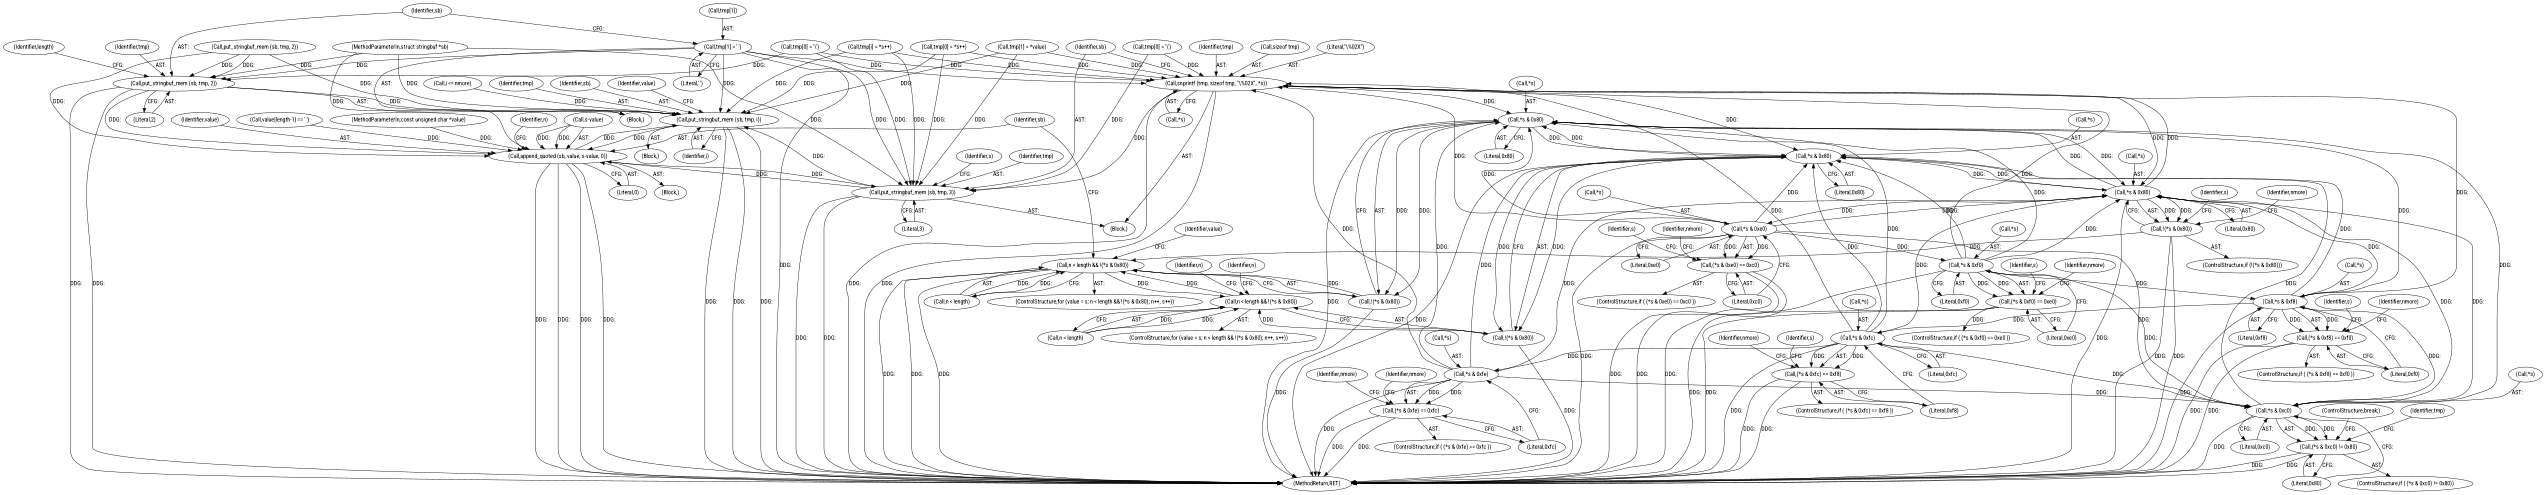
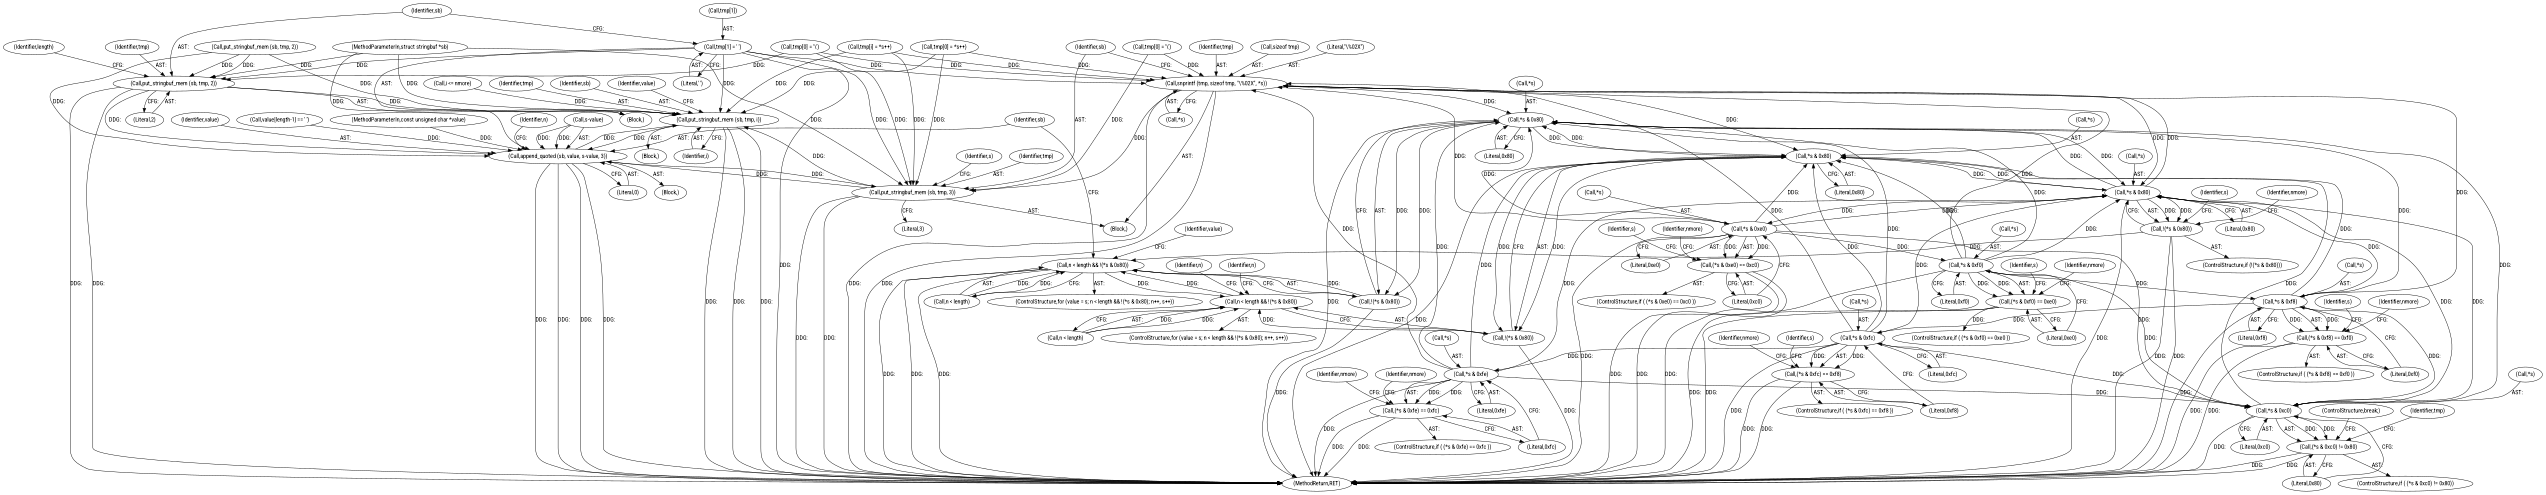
  digraph {
    fontname="Roboto Condensed"
    node [fontname="Roboto Condensed"]
    edge [fontname="Roboto Condensed"]
    n1 [label="(Call,tmp[1] = ' ')"]
    n2 [label="(Call,put_stringbuf_mem (sb, tmp, 2))"]
    n3 [label="(Call,put_stringbuf_mem (sb, tmp, 3))"]
    n4 [label="(Call,put_stringbuf_mem (sb, tmp, i))"]
    n5 [label="(Call,snprintf (tmp, sizeof tmp, \"\\%02X\", *s))"]
    n6 [label="(MethodReturn,RET)"]
    n7 [label="(Block,)"]
    n8 [label="(Literal,' ')"]
-   n9 [label="(Call,append_quoted (sb, value, s-value, 0))"]
+   n9 [label="(Call,append_quoted (sb, value, s-value, 3))"]
    n10 [label="(Literal,2)"]
    n11 [label="(Literal,3)"]
    n12 [label="(Block,)"]
    n13 [label="(Block,)"]
    n14 [label="(Identifier,i)"]
    n15 [label="(Call,*s & 0x80)"]
    n16 [label="(Call,*s & 0x80)"]
    n17 [label="(Call,*s & 0x80)"]
    n18 [label="(Call,*s)"]
    n19 [label="(Literal,0)"]
    n20 [label="(Block,)"]
    n21 [label="(Call,!(*s & 0x80))"]
    n22 [label="(Literal,0x80)"]
    n23 [label="(Call,!(*s & 0x80))"]
    n24 [label="(Literal,0x80)"]
    n25 [label="(Call,!(*s & 0x80))"]
    n26 [label="(Call,*s & 0xe0)"]
    n27 [label="(Call,*s & 0xc0)"]
    n28 [label="(Literal,0x80)"]
    n29 [label="(Call,n < length && !(*s & 0x80))"]
    n30 [label="(Call,n < length && !(*s & 0x80))"]
    n31 [label="(ControlStructure,for (value = s; n < length && !(*s & 0x80); n++, s++))"]
    n32 [label="(Call,n < length)"]
    n33 [label="(Call,n < length)"]
    n34 [label="(ControlStructure,for (value = s; n < length && !(*s & 0x80); n++, s++))"]
    n35 [label="(ControlStructure,if (!(*s & 0x80)))"]
    n36 [label="(Call,(*s & 0xe0) == 0xc0)"]
    n37 [label="(Call,*s & 0xf0)"]
    n38 [label="(Literal,0xe0)"]
    n39 [label="(Call,(*s & 0xc0) != 0x80)"]
    n40 [label="(Literal,0xc0)"]
    n41 [label="(ControlStructure,if ( (*s & 0xe0) == 0xc0 ))"]
    n42 [label="(Literal,0xc0)"]
    n43 [label="(Call,(*s & 0xf0) == 0xe0)"]
    n44 [label="(Call,*s & 0xf8)"]
    n45 [label="(Literal,0xf0)"]
    n46 [label="(ControlStructure,if ( (*s & 0xf0) == 0xe0 ))"]
    n47 [label="(Literal,0xe0)"]
    n48 [label="(Call,(*s & 0xf8) == 0xf0)"]
    n49 [label="(Call,*s & 0xfc)"]
    n50 [label="(Literal,0xf8)"]
    n51 [label="(Literal,0xf0)"]
    n52 [label="(ControlStructure,if ( (*s & 0xf8) == 0xf0 ))"]
    n53 [label="(Call,(*s & 0xfc) == 0xf8)"]
    n54 [label="(Call,*s & 0xfe)"]
    n55 [label="(Literal,0xfc)"]
    n56 [label="(ControlStructure,if ( (*s & 0xfc) == 0xf8 ))"]
    n57 [label="(Literal,0xf8)"]
    n58 [label="(Call,(*s & 0xfe) == 0xfc)"]
+   n59 [label="(Literal,0xfe)"]
    n60 [label="(Literal,0xfc)"]
    n61 [label="(ControlStructure,if ( (*s & 0xfe) == 0xfc ))"]
    n62 [label="(Literal,0x80)"]
    n63 [label="(ControlStructure,if ( (*s & 0xc0) != 0x80))"]
    n64 [label="(Call,sizeof tmp)"]
    n65 [label="(Identifier,s)"]
    n66 [label="(Identifier,nmore)"]
    n67 [label="(Call,value[length-1] == ' ')"]
    n68 [label="(Call,*s)"]
    n69 [label="(Call,*s)"]
    n70 [label="(Call,s-value)"]
    n71 [label="(Identifier,length)"]
    n72 [label="(Identifier,tmp)"]
    n73 [label="(Call,tmp[1])"]
    n74 [label="(MethodParameterIn,struct stringbuf *sb)"]
    n75 [label="(Literal,\"\\%02X\")"]
    n76 [label="(Call,put_stringbuf_mem (sb, tmp, 2))"]
    n77 [label="(Identifier,n)"]
    n78 [label="(Identifier,value)"]
    n79 [label="(Identifier,value)"]
    n80 [label="(Identifier,s)"]
    n81 [label="(Identifier,s)"]
    n82 [label="(Call,tmp[0] = '\\')"]
    n83 [label="(Identifier,tmp)"]
    n84 [label="(Identifier,nmore)"]
    n85 [label="(Call,*s)"]
    n86 [label="(Identifier,sb)"]
    n87 [label="(Identifier,nmore)"]
    n88 [label="(Identifier,tmp)"]
    n89 [label="(Identifier,tmp)"]
    n90 [label="(Identifier,sb)"]
    n91 [label="(Call,*s)"]
    n92 [label="(Call,*s)"]
    n93 [label="(Identifier,n)"]
    n94 [label="(Identifier,nmore)"]
    n95 [label="(Identifier,n)"]
    n96 [label="(Call,*s)"]
    n97 [label="(Call,tmp[0] = *s++)"]
    n98 [label="(Identifier,nmore)"]
    n99 [label="(Call,*s)"]
    n100 [label="(Call,tmp[0] = '\\')"]
    n101 [label="(Identifier,sb)"]
    n102 [label="(Identifier,s)"]
    n103 [label="(Call,tmp[i] = *s++)"]
-   n104 [label="(Call,tmp[1] = *value)"]
    n105 [label="(Identifier,sb)"]
    n106 [label="(Identifier,value)"]
    n107 [label="(Identifier,s)"]
    n108 [label="(Identifier,s)"]
    n109 [label="(Identifier,nmore)"]
    n110 [label="(MethodParameterIn,const unsigned char *value)"]
    n111 [label="(Identifier,nmore)"]
    n112 [label="(Call,i <= nmore)"]
    n113 [label="(Call,*s)"]
    n114 [label="(Call,*s)"]
    n115 [label="(ControlStructure,break;)"]
    n116 [label="(Identifier,tmp)"]
    n1 -> n2 [label="DDG: "]
    n1 -> n3 [label="DDG: "]
    n1 -> n4 [label="DDG: "]
    n1 -> n5 [label="DDG: "]
    n1 -> n6 [label="DDG: "]
    n1 -> n7 [label="AST: "]
    n1 -> n8 [label="CFG: "]
    n2 -> n4 [label="DDG: "]
    n2 -> n6 [label="DDG: "]
    n2 -> n6 [label="DDG: "]
    n2 -> n7 [label="AST: "]
    n2 -> n9 [label="DDG: "]
    n2 -> n10 [label="CFG: "]
    n3 -> n4 [label="DDG: "]
    n3 -> n6 [label="DDG: "]
    n3 -> n6 [label="DDG: "]
    n3 -> n9 [label="DDG: "]
    n3 -> n11 [label="CFG: "]
    n3 -> n12 [label="AST: "]
    n4 -> n6 [label="DDG: "]
    n4 -> n6 [label="DDG: "]
    n4 -> n6 [label="DDG: "]
    n4 -> n9 [label="DDG: "]
    n4 -> n13 [label="AST: "]
    n4 -> n14 [label="CFG: "]
    n5 -> n3 [label="DDG: "]
    n5 -> n6 [label="DDG: "]
    n5 -> n6 [label="DDG: "]
    n5 -> n12 [label="AST: "]
    n5 -> n15 [label="DDG: "]
    n5 -> n16 [label="DDG: "]
    n5 -> n17 [label="DDG: "]
    n5 -> n18 [label="CFG: "]
    n8 -> n1 [label="AST: "]
    n9 -> n3 [label="DDG: "]
    n9 -> n4 [label="DDG: "]
    n9 -> n6 [label="DDG: "]
    n9 -> n6 [label="DDG: "]
    n9 -> n6 [label="DDG: "]
    n9 -> n6 [label="DDG: "]
    n9 -> n19 [label="CFG: "]
    n9 -> n20 [label="AST: "]
    n10 -> n2 [label="AST: "]
-   n11 -> n3 [label="AST: "]
    n14 -> n4 [label="AST: "]
    n15 -> n6 [label="DDG: "]
    n15 -> n16 [label="DDG: "]
    n15 -> n17 [label="DDG: "]
    n15 -> n21 [label="AST: "]
    n15 -> n21 [label="DDG: "]
    n15 -> n21 [label="DDG: "]
    n15 -> n22 [label="CFG: "]
    n16 -> n6 [label="DDG: "]
    n16 -> n15 [label="DDG: "]
    n16 -> n17 [label="DDG: "]
    n16 -> n23 [label="AST: "]
    n16 -> n23 [label="DDG: "]
    n16 -> n23 [label="DDG: "]
    n16 -> n24 [label="CFG: "]
    n17 -> n5 [label="DDG: "]
    n17 -> n6 [label="DDG: "]
    n17 -> n15 [label="DDG: "]
    n17 -> n16 [label="DDG: "]
    n17 -> n25 [label="AST: "]
    n17 -> n25 [label="DDG: "]
    n17 -> n25 [label="DDG: "]
    n17 -> n26 [label="DDG: "]
    n17 -> n27 [label="DDG: "]
    n17 -> n28 [label="CFG: "]
    n18 -> n5 [label="AST: "]
    n19 -> n9 [label="AST: "]
    n21 -> n6 [label="DDG: "]
    n21 -> n15 [label="CFG: "]
    n21 -> n29 [label="AST: "]
    n21 -> n29 [label="DDG: "]
    n22 -> n15 [label="AST: "]
    n23 -> n6 [label="DDG: "]
    n23 -> n16 [label="CFG: "]
    n23 -> n30 [label="AST: "]
    n23 -> n30 [label="DDG: "]
    n24 -> n16 [label="AST: "]
    n25 -> n6 [label="DDG: "]
    n25 -> n6 [label="DDG: "]
    n25 -> n17 [label="CFG: "]
    n25 -> n29 [label="DDG: "]
    n25 -> n35 [label="AST: "]
    n26 -> n5 [label="DDG: "]
    n26 -> n6 [label="DDG: "]
    n26 -> n15 [label="DDG: "]
    n26 -> n16 [label="DDG: "]
    n26 -> n17 [label="DDG: "]
    n26 -> n27 [label="DDG: "]
    n26 -> n36 [label="AST: "]
    n26 -> n36 [label="DDG: "]
    n26 -> n36 [label="DDG: "]
    n26 -> n37 [label="DDG: "]
    n26 -> n38 [label="CFG: "]
    n27 -> n6 [label="DDG: "]
    n27 -> n15 [label="DDG: "]
    n27 -> n16 [label="DDG: "]
    n27 -> n17 [label="DDG: "]
    n27 -> n39 [label="AST: "]
    n27 -> n39 [label="DDG: "]
    n27 -> n39 [label="DDG: "]
    n27 -> n40 [label="CFG: "]
    n28 -> n17 [label="AST: "]
    n29 -> n6 [label="DDG: "]
    n29 -> n6 [label="DDG: "]
    n29 -> n6 [label="DDG: "]
    n29 -> n21 [label="CFG: "]
    n29 -> n30 [label="DDG: "]
    n29 -> n31 [label="AST: "]
    n29 -> n32 [label="CFG: "]
    n30 -> n23 [label="CFG: "]
    n30 -> n29 [label="DDG: "]
    n30 -> n33 [label="CFG: "]
    n30 -> n34 [label="AST: "]
    n32 -> n29 [label="AST: "]
    n32 -> n29 [label="DDG: "]
    n32 -> n29 [label="DDG: "]
    n33 -> n30 [label="AST: "]
    n33 -> n30 [label="DDG: "]
    n33 -> n30 [label="DDG: "]
    n36 -> n6 [label="DDG: "]
    n36 -> n6 [label="DDG: "]
    n36 -> n41 [label="AST: "]
    n36 -> n42 [label="CFG: "]
    n37 -> n5 [label="DDG: "]
    n37 -> n6 [label="DDG: "]
    n37 -> n15 [label="DDG: "]
    n37 -> n16 [label="DDG: "]
    n37 -> n17 [label="DDG: "]
    n37 -> n27 [label="DDG: "]
    n37 -> n43 [label="AST: "]
    n37 -> n43 [label="DDG: "]
    n37 -> n43 [label="DDG: "]
    n37 -> n44 [label="DDG: "]
    n37 -> n45 [label="CFG: "]
    n38 -> n26 [label="AST: "]
    n39 -> n6 [label="DDG: "]
    n39 -> n6 [label="DDG: "]
    n39 -> n62 [label="CFG: "]
    n39 -> n63 [label="AST: "]
    n40 -> n27 [label="AST: "]
    n42 -> n26 [label="CFG: "]
    n42 -> n36 [label="AST: "]
    n43 -> n6 [label="DDG: "]
    n43 -> n6 [label="DDG: "]
    n43 -> n46 [label="DDG: "]
    n43 -> n47 [label="CFG: "]
    n44 -> n5 [label="DDG: "]
    n44 -> n6 [label="DDG: "]
    n44 -> n15 [label="DDG: "]
    n44 -> n16 [label="DDG: "]
    n44 -> n17 [label="DDG: "]
    n44 -> n27 [label="DDG: "]
    n44 -> n48 [label="AST: "]
    n44 -> n48 [label="DDG: "]
    n44 -> n48 [label="DDG: "]
    n44 -> n49 [label="DDG: "]
    n44 -> n50 [label="CFG: "]
    n45 -> n37 [label="AST: "]
    n47 -> n37 [label="CFG: "]
    n47 -> n43 [label="AST: "]
    n48 -> n6 [label="DDG: "]
    n48 -> n6 [label="DDG: "]
    n48 -> n51 [label="CFG: "]
    n48 -> n52 [label="AST: "]
    n49 -> n5 [label="DDG: "]
    n49 -> n6 [label="DDG: "]
    n49 -> n15 [label="DDG: "]
    n49 -> n16 [label="DDG: "]
    n49 -> n17 [label="DDG: "]
    n49 -> n27 [label="DDG: "]
    n49 -> n53 [label="AST: "]
    n49 -> n53 [label="DDG: "]
    n49 -> n53 [label="DDG: "]
    n49 -> n54 [label="DDG: "]
    n49 -> n55 [label="CFG: "]
    n50 -> n44 [label="AST: "]
    n51 -> n44 [label="CFG: "]
    n51 -> n48 [label="AST: "]
    n53 -> n6 [label="DDG: "]
    n53 -> n6 [label="DDG: "]
    n53 -> n56 [label="AST: "]
    n53 -> n57 [label="CFG: "]
    n54 -> n5 [label="DDG: "]
    n54 -> n6 [label="DDG: "]
    n54 -> n15 [label="DDG: "]
    n54 -> n16 [label="DDG: "]
    n54 -> n17 [label="DDG: "]
    n54 -> n27 [label="DDG: "]
    n54 -> n58 [label="AST: "]
    n54 -> n58 [label="DDG: "]
    n54 -> n58 [label="DDG: "]
+   n54 -> n59 [label="CFG: "]
    n55 -> n49 [label="AST: "]
    n57 -> n49 [label="CFG: "]
    n57 -> n53 [label="AST: "]
    n58 -> n6 [label="DDG: "]
    n58 -> n6 [label="DDG: "]
    n58 -> n60 [label="CFG: "]
    n58 -> n61 [label="AST: "]
+   n59 -> n54 [label="AST: "]
    n60 -> n54 [label="CFG: "]
    n60 -> n58 [label="AST: "]
    n62 -> n27 [label="CFG: "]
    n62 -> n39 [label="AST: "]
    n64 -> n5 [label="AST: "]
    n65 -> n43 [label="CFG: "]
    n66 -> n48 [label="CFG: "]
    n67 -> n9 [label="DDG: "]
    n68 -> n16 [label="AST: "]
    n69 -> n17 [label="AST: "]
    n70 -> n9 [label="AST: "]
    n70 -> n9 [label="DDG: "]
    n70 -> n9 [label="DDG: "]
    n71 -> n2 [label="CFG: "]
    n72 -> n2 [label="AST: "]
    n73 -> n1 [label="AST: "]
    n74 -> n2 [label="DDG: "]
    n74 -> n3 [label="DDG: "]
    n74 -> n4 [label="DDG: "]
    n74 -> n9 [label="DDG: "]
    n75 -> n5 [label="AST: "]
    n76 -> n2 [label="DDG: "]
    n76 -> n2 [label="DDG: "]
    n76 -> n4 [label="DDG: "]
    n76 -> n9 [label="DDG: "]
    n77 -> n9 [label="CFG: "]
    n78 -> n29 [label="CFG: "]
    n79 -> n9 [label="AST: "]
    n80 -> n3 [label="CFG: "]
    n81 -> n25 [label="CFG: "]
    n82 -> n2 [label="DDG: "]
    n82 -> n3 [label="DDG: "]
    n82 -> n5 [label="DDG: "]
    n83 -> n4 [label="AST: "]
    n84 -> n25 [label="CFG: "]
    n85 -> n44 [label="AST: "]
    n86 -> n9 [label="AST: "]
    n86 -> n29 [label="CFG: "]
    n87 -> n53 [label="CFG: "]
    n88 -> n5 [label="AST: "]
    n89 -> n3 [label="AST: "]
    n90 -> n1 [label="CFG: "]
    n90 -> n2 [label="AST: "]
    n91 -> n26 [label="AST: "]
    n92 -> n54 [label="AST: "]
    n93 -> n30 [label="CFG: "]
    n94 -> n58 [label="CFG: "]
    n95 -> n30 [label="CFG: "]
    n96 -> n27 [label="AST: "]
    n97 -> n3 [label="DDG: "]
    n97 -> n4 [label="DDG: "]
    n97 -> n5 [label="DDG: "]
    n98 -> n58 [label="CFG: "]
    n99 -> n49 [label="AST: "]
    n100 -> n3 [label="DDG: "]
    n100 -> n5 [label="DDG: "]
    n101 -> n3 [label="AST: "]
    n101 -> n5 [label="CFG: "]
    n102 -> n36 [label="CFG: "]
    n103 -> n3 [label="DDG: "]
    n103 -> n4 [label="DDG: "]
    n103 -> n5 [label="DDG: "]
-   n104 -> n3 [label="DDG: "]
-   n104 -> n4 [label="DDG: "]
-   n104 -> n5 [label="DDG: "]
    n105 -> n4 [label="AST: "]
    n106 -> n4 [label="CFG: "]
    n107 -> n48 [label="CFG: "]
    n108 -> n53 [label="CFG: "]
    n109 -> n43 [label="CFG: "]
    n110 -> n9 [label="DDG: "]
    n111 -> n36 [label="CFG: "]
    n112 -> n4 [label="DDG: "]
    n113 -> n37 [label="AST: "]
    n114 -> n15 [label="AST: "]
    n115 -> n39 [label="CFG: "]
    n116 -> n39 [label="CFG: "]
  }
